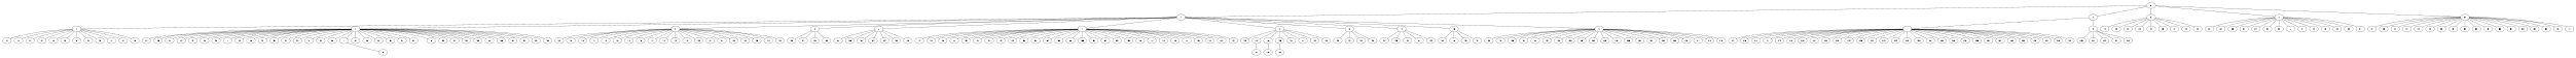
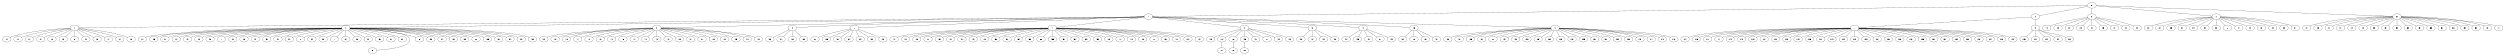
  graph {
    fontname="Patrick Hand"
    node [fontname="Patrick Hand"]
    edge [fontname="Patrick Hand"]
    0
    1
    2
    3
    4
    5
    6
    7
    8
    9
    10
    11
    12
    13
    14
    15
    16
    17
    18
    19
    20
    22
    23
    24
    25
    26
    27
    28
    32
    34
    35
    36
    37
    38
    33
    40
    41
    42
    43
    29
    30
    31
    44
    45
    46
    47
    48
    49
    50
    51
    52
    53
    54
    55
    56
    57
    58
    59
    60
    61
    64
    66
    67
    68
    69
    70
    65
    72
    73
    71
    62
    63
    74
    75
    76
    77
    78
    79
    80
    81
    82
    83
    84
    85
    86
    87
    88
    89
    90
    91
    92
    93
    94
    95
    96
    97
    98
    99
    100
    101
    102
    103
    104
    105
    106
    107
    108
    109
    128
    129
    110
    111
    112
    113
    114
    115
    116
    117
    118
    119
    120
    121
    122
    123
    124
    125
    126
    127
    130
    131
    132
    133
    134
    135
    136
    137
    138
    139
    140
    141
    142
    143
    144
    145
    146
    147
    148
    149
    150
    151
    152
    153
    154
    155
    156
    157
    158
    159
    160
    161
    162
    163
    164
    165
    166
    n166 [label=267]
    168
    170
    172
    173
    175
    176
    177
    178
    179
    180
    181
    182
    183
    184
    185
    186
    187
    188
    192
    189
    190
    191
    193
    194
    195
    196
    197
    198
    199
    200
    n197 [label=251]
    202
    203
    204
    205
    206
    207
    208
    209
    210
    211
    212
    213
    214
    215
    216
    217
    218
    219
    220
    221
    222
    223
    224
    225
    226
    227
    228
    229
    230
    231
    232
    233
    234
    235
    236
    237
    238
    239
    240
    242
    243
    244
    245
    246
    247
    248
    249
    171
    169
    174
    0 -- 1
    0 -- 2
    0 -- 3
    0 -- 4
    0 -- 5
    1 -- 6
    1 -- 7
    1 -- 8
    1 -- 9
    1 -- 10
    1 -- 11
    1 -- 12
    1 -- 13
    1 -- 14
    1 -- 15
    1 -- 16
    2 -- 17
    2 -- 18
    3 -- 19
    3 -- 20
    3 -- 22
    3 -- 23
    3 -- 24
    3 -- 25
    3 -- 26
    3 -- 27
    3 -- 28
    4 -- 32
    4 -- 34
    4 -- 35
    4 -- 36
    4 -- 37
    4 -- 38
    4 -- 33
    4 -- 40
    4 -- 41
    4 -- 42
    4 -- 43
    4 -- 29
    4 -- 30
    4 -- 31
    5 -- 44
    5 -- 45
    5 -- 46
    5 -- 47
    5 -- 48
    5 -- 49
    5 -- 50
    5 -- 51
    5 -- 52
    5 -- 53
    5 -- 54
    5 -- 55
    5 -- 56
    5 -- 57
    5 -- 58
    5 -- 59
    5 -- 60
    5 -- 61
    6 -- 64
    6 -- 66
    6 -- 67
    6 -- 68
    6 -- 69
    6 -- 70
    6 -- 65
    6 -- 72
    6 -- 73
    6 -- 71
    6 -- 62
    6 -- 63
    7 -- 74
    7 -- 75
    7 -- 76
    7 -- 77
    7 -- 78
    7 -- 79
    7 -- 80
    7 -- 81
    7 -- 82
    7 -- 83
    7 -- 84
    7 -- 85
    7 -- 86
    7 -- 87
    7 -- 88
    7 -- 89
    7 -- 90
    7 -- 91
    7 -- 92
    7 -- 93
    7 -- 94
    7 -- 95
    7 -- 96
    7 -- 97
-   91 -- 98
+   7 -- 98
    7 -- 99
    7 -- 100
    7 -- 101
    7 -- 102
    7 -- 103
    7 -- 104
    7 -- 105
    7 -- 106
    7 -- 107
    7 -- 108
    7 -- 109
    8 -- 128
    8 -- 129
    8 -- 110
    8 -- 111
    8 -- 112
    8 -- 113
    8 -- 114
    8 -- 115
    8 -- 116
    8 -- 117
    8 -- 118
    8 -- 119
    8 -- 120
    8 -- 121
    8 -- 122
    8 -- 123
    8 -- 124
    8 -- 125
    8 -- 126
    8 -- 127
    9 -- 130
    9 -- 131
    9 -- 132
    9 -- 133
    10 -- 134
    10 -- 135
    10 -- 136
    10 -- 137
    10 -- 138
    10 -- 139
    10 -- 140
    11 -- 141
    11 -- 142
    11 -- 143
    11 -- 144
    11 -- 145
    11 -- 146
    11 -- 147
    11 -- 148
    11 -- 149
    11 -- 150
    11 -- 151
    11 -- 152
    11 -- 153
    11 -- 154
    11 -- 155
    11 -- 156
    11 -- 157
    11 -- 158
    11 -- 159
    11 -- 160
    11 -- 161
    11 -- 162
    11 -- 163
    11 -- 164
    11 -- 165
    11 -- 166
    11 -- n166
    11 -- 168
    12 -- 170
    12 -- 172
    12 -- 173
    12 -- 175
    12 -- 176
    12 -- 177
    12 -- 178
    12 -- 179
    13 -- 180
    13 -- 181
    13 -- 182
    13 -- 183
    14 -- 184
    14 -- 185
    14 -- 186
    14 -- 187
    14 -- 188
    15 -- 192
    15 -- 189
    15 -- 190
    15 -- 191
    16 -- 193
    16 -- 194
    16 -- 195
    16 -- 196
    16 -- 197
    16 -- 198
    16 -- 199
    16 -- 200
    16 -- n197
    16 -- 202
    16 -- 203
    16 -- 204
    16 -- 205
    16 -- 206
    16 -- 207
    16 -- 208
    16 -- 209
    16 -- 210
    16 -- 211
    16 -- 212
    16 -- 213
    17 -- 214
    17 -- 215
    17 -- 216
    17 -- 217
    17 -- 218
    17 -- 219
    17 -- 220
    17 -- 221
    17 -- 222
    17 -- 223
    17 -- 224
    17 -- 225
    17 -- 226
    17 -- 227
    17 -- 228
    17 -- 229
    17 -- 230
    17 -- 231
    17 -- 232
    17 -- 233
    17 -- 234
    17 -- 235
    17 -- 236
    17 -- 237
    17 -- 238
    17 -- 239
    17 -- 240
    17 -- 242
    17 -- 243
    17 -- 244
    18 -- 245
    18 -- 246
    18 -- 247
    18 -- 248
    18 -- 249
    172 -- 171
    173 -- 169
    175 -- 174
  }
